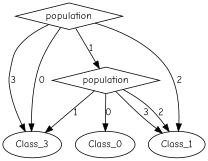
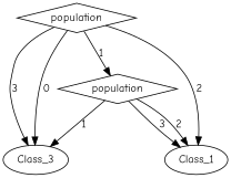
  digraph {
    fontname="Comic Neue"
    node [fontname="Comic Neue"]
    edge [fontname="Comic Neue"]
    n1 [label=Class_1]
    n2 [label=Class_3]
-   n3 [label=Class_0]
    n4 [label=population shape=diamond]
    n5 [label=population shape=diamond]
    n4 -> n1 [label=3]
    n4 -> n1 [label=2]
    n4 -> n2 [label=1]
-   n4 -> n3 [label=0]
    n5 -> n1 [label=2]
    n5 -> n2 [label=3]
    n5 -> n2 [label=0]
    n5 -> n4 [label=1]
  }
